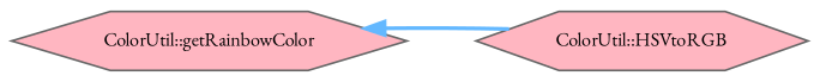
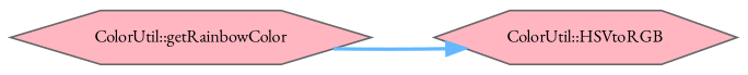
  digraph {
    rankdir=LR
    fontname="EB Garamond"
    node [fillcolor=lightpink fontname="EB Garamond" fontsize=10 shape=hexagon style=filled]
    n1 [color=gray40 fontcolor=black height=0.2 label="ColorUtil::getRainbowColor" width=0.4]
    n2 [color=grey40 height=0.2 label="ColorUtil::HSVtoRGB" width=0.4]
-   n2 -> n1 [color=steelblue1 fontname="EB Garamond" fontsize=10 labelfontname=Helvetica labelfontsize=10 style=bold]
+   n1 -> n2 [color=steelblue1 fontname="EB Garamond" fontsize=10 labelfontname=Helvetica labelfontsize=10 style=bold]
  }
